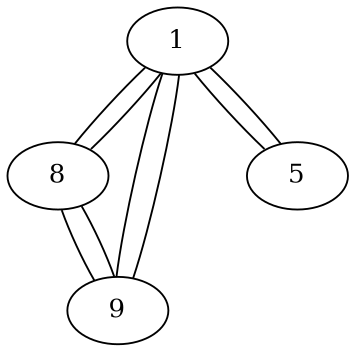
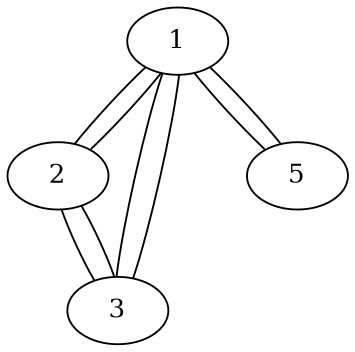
  graph {
    1
-   2 [label=8]
-   3 [label=9]
+   2
+   3
    5
    1 -- 2
    1 -- 3
    1 -- 5
    2 -- 1
    2 -- 3
    3 -- 1
    3 -- 2
    5 -- 1
  }
